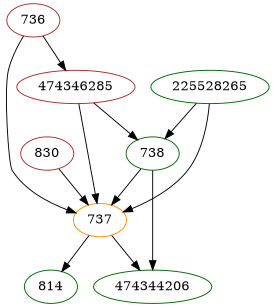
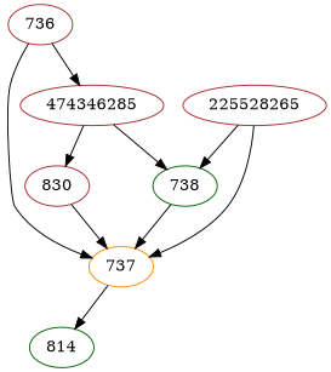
  strict digraph {
    node [color=brown]
    737 [color=darkorange]
    736
    474346285
    814 [color=darkgreen]
-   474344206 [color=darkgreen]
    738 [color=darkgreen]
-   225528265 [color=darkgreen]
+   225528265
    n8 [label=830]
    737 -> 814
-   737 -> 474344206
    736 -> 737
    736 -> 474346285
-   474346285 -> 737
+   474346285 -> n8
    474346285 -> 738
    738 -> 737
-   738 -> 474344206
    225528265 -> 737
    225528265 -> 738
    n8 -> 737
  }
